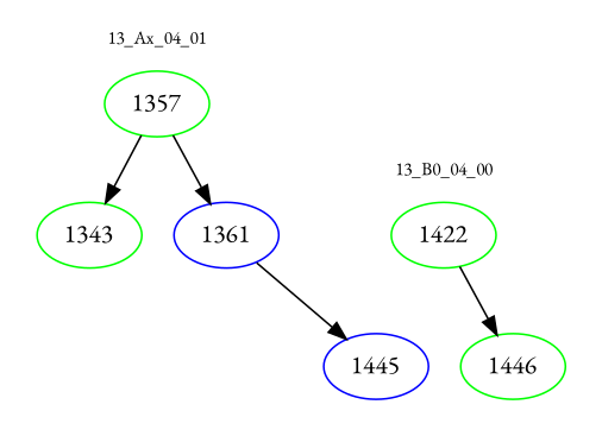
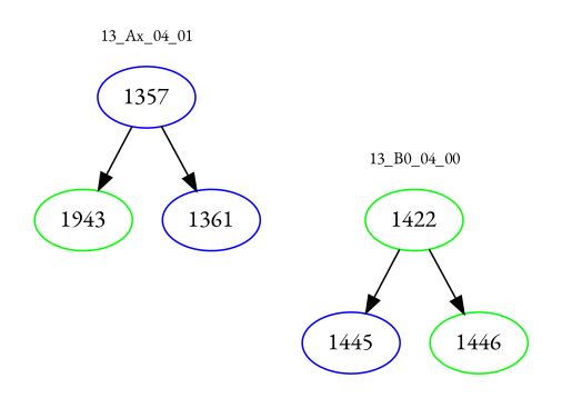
  digraph {
    fontname="EB Garamond"
    node [color=blue fontname="EB Garamond"]
    edge [color=black fontname="EB Garamond"]
-   n1 [color=green label=1357]
-   n2 [color=green label=1343]
+   n1 [label=1357]
+   n2 [color=green label=1943]
    n3 [label=1361]
    n4 [color=green label=1422]
    n5 [color=green label=1446]
    n6 [label=1445]
    subgraph cluster_1 {
      color=white
      fontsize=10
      label="13_Ax_04_01"
      n1
      n2
      n3
    }
    subgraph cluster_2 {
      color=white
      fontsize=10
      label="13_B0_04_00"
      n4
      n5
      n6
    }
    n1 -> n2
    n1 -> n3
    n4 -> n5
-   n3 -> n6
+   n4 -> n6
  }
